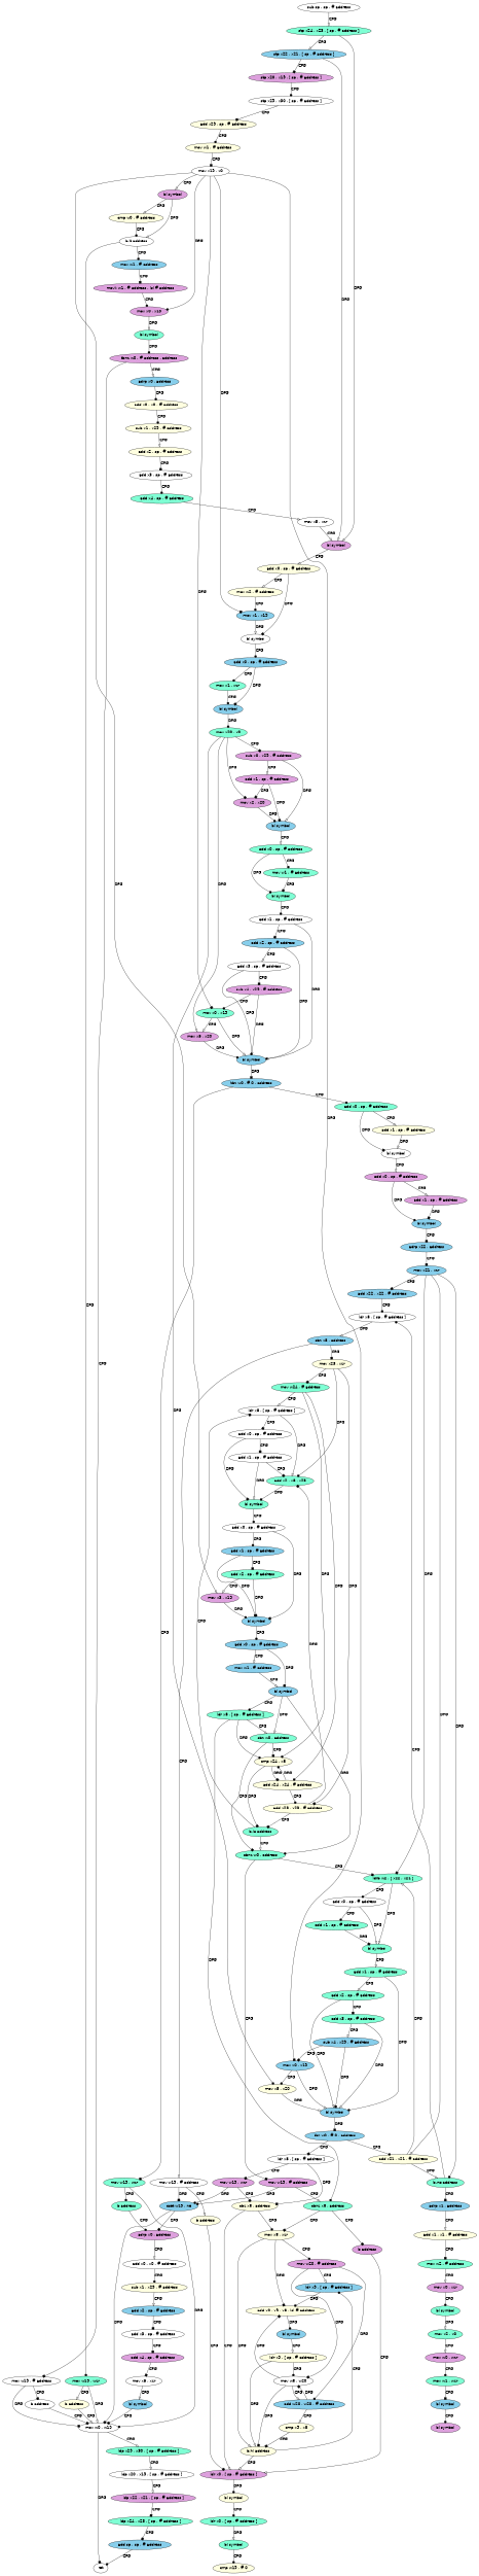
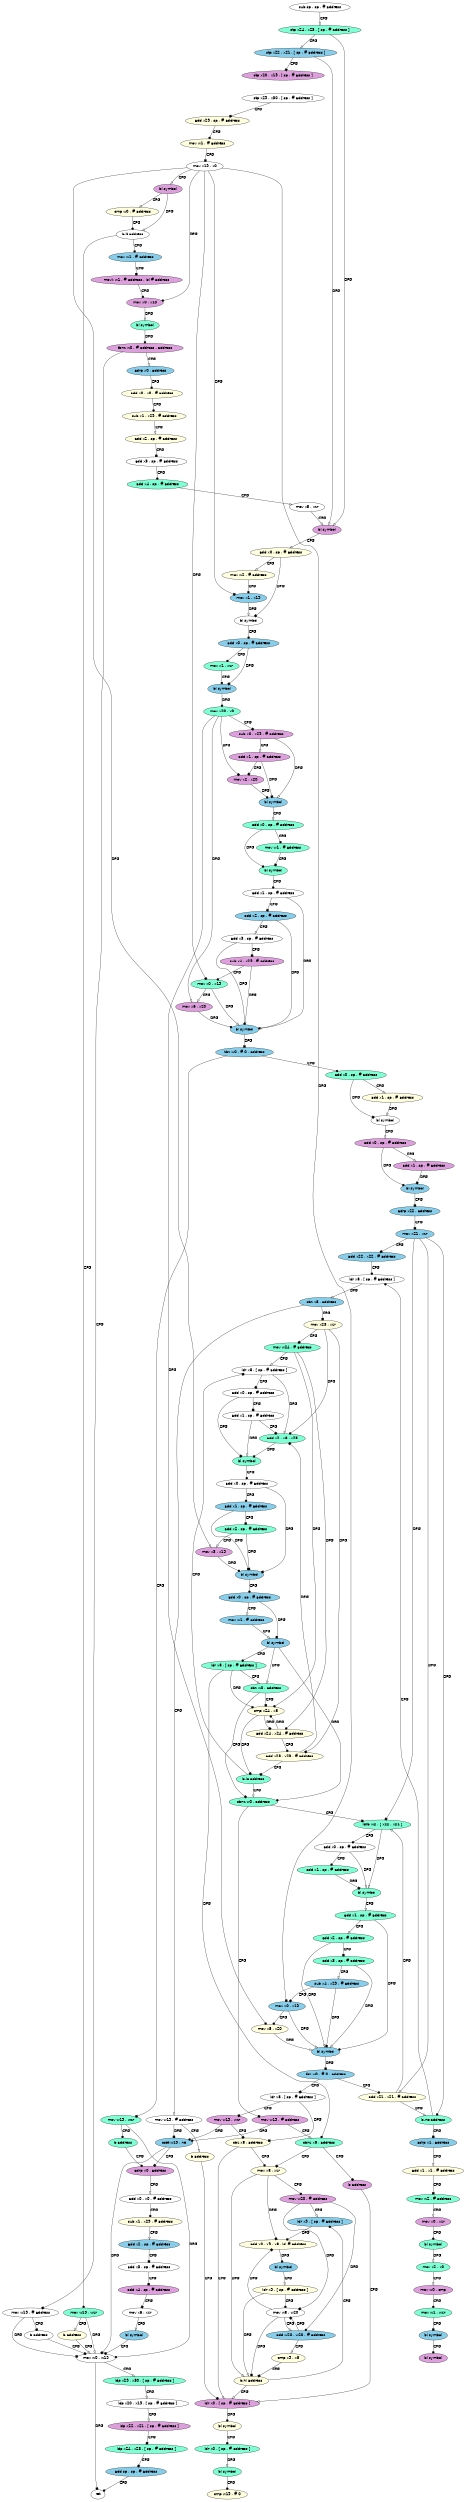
  digraph {
    fontname="DejaVu Sans"
    node [fillcolor=aquamarine fontname="DejaVu Sans" style=filled]
    edge [arrowhead=box fontname="DejaVu Sans"]
    n1 [fillcolor=white label="sub sp , sp , # address"]
    n2 [label="stp x24 , x23 , [ sp , # address ]"]
    n3 [fillcolor=skyblue label="stp x22 , x21 , [ sp , # address ]"]
    n4 [fillcolor=plum label="bl symbol"]
    n5 [fillcolor=plum label="stp x20 , x19 , [ sp , # address ]"]
    n6 [fillcolor=lightyellow label="add x0 , sp , # address"]
    n7 [fillcolor=white label="stp x29 , x30 , [ sp , # address ]"]
    n8 [fillcolor=lightyellow label="add x29 , sp , # address"]
    n9 [fillcolor=lightyellow label="mov w1 , # address"]
    n10 [fillcolor=white label="mov x19 , x0"]
    n11 [fillcolor=plum label="bl symbol"]
    n12 [fillcolor=plum label="mov x0 , x19"]
    n13 [fillcolor=skyblue label="mov x1 , x19"]
    n14 [label="mov x0 , x19"]
    n15 [fillcolor=skyblue label="mov x0 , x19"]
    n16 [fillcolor=plum label="mov x3 , x19"]
    n17 [fillcolor=lightyellow label="cmp w0 , # address"]
    n18 [fillcolor=white label="b.lt address"]
    n19 [label="bl symbol"]
    n20 [fillcolor=white label="bl symbol"]
    n21 [fillcolor=plum label="mov x5 , x20"]
    n22 [fillcolor=skyblue label="bl symbol"]
    n23 [fillcolor=lightyellow label="mov x5 , x20"]
    n24 [fillcolor=skyblue label="bl symbol"]
    n25 [fillcolor=skyblue label="bl symbol"]
    n26 [label="mov w19 , wzr"]
    n27 [fillcolor=skyblue label="mov w1 , # address"]
    n28 [fillcolor=lightyellow label="b address"]
    n29 [fillcolor=white label="mov w0 , w19"]
    n30 [fillcolor=plum label="movk w1 , # address , lsl # address"]
    n31 [label="ldp x29 , x30 , [ sp , # address ]"]
    n32 [fillcolor=white label=ret]
    n33 [fillcolor=white label="ldp x20 , x19 , [ sp , # address ]"]
    n34 [fillcolor=plum label="tbnz w0 , # address , address"]
    n35 [fillcolor=white label="mov w19 , # address"]
    n36 [fillcolor=skyblue label="adrp x0 , address"]
    n37 [fillcolor=white label="b address"]
    n38 [fillcolor=lightyellow label="add x0 , x0 , # address"]
    n39 [fillcolor=lightyellow label="sub x1 , x29 , # address"]
    n40 [fillcolor=plum label="ldp x22 , x21 , [ sp , # address ]"]
    n41 [label="ldp x24 , x23 , [ sp , # address ]"]
    n42 [fillcolor=skyblue label="add sp , sp , # address"]
    n43 [fillcolor=lightyellow label="add x2 , sp , # address"]
    n44 [fillcolor=white label="add x3 , sp , # address"]
    n45 [label="add x4 , sp , # address"]
    n46 [fillcolor=white label="mov x5 , xzr"]
    n47 [fillcolor=lightyellow label="mov w2 , # address"]
    n48 [fillcolor=skyblue label="add x0 , sp , # address"]
    n49 [label="mov x1 , xzr"]
    n50 [fillcolor=skyblue label="bl symbol"]
    n51 [label="mov x20 , x0"]
    n52 [fillcolor=plum label="sub x0 , x29 , # address"]
    n53 [fillcolor=plum label="mov x2 , x20"]
    n54 [fillcolor=plum label="add x1 , sp , # address"]
    n55 [fillcolor=skyblue label="bl symbol"]
    n56 [label="add x0 , sp , # address"]
    n57 [label="mov w1 , # address"]
    n58 [label="bl symbol"]
    n59 [fillcolor=white label="add x1 , sp , # address"]
    n60 [fillcolor=skyblue label="add x2 , sp , # address"]
    n61 [fillcolor=white label="add x3 , sp , # address"]
    n62 [fillcolor=skyblue label="tbz w0 , # 0 , address"]
    n63 [fillcolor=plum label="sub x4 , x29 , # address"]
    n64 [label="mov w19 , wzr"]
    n65 [label="add x0 , sp , # address"]
    n66 [label="b address"]
    n67 [fillcolor=lightyellow label="add x1 , sp , # address"]
    n68 [fillcolor=white label="bl symbol"]
    n69 [fillcolor=plum label="adrp x0 , address"]
    n70 [fillcolor=plum label="add x0 , sp , # address"]
    n71 [fillcolor=white label="add x0 , x0 , # address"]
    n72 [fillcolor=lightyellow label="sub x1 , x29 , # address"]
    n73 [fillcolor=plum label="add x1 , sp , # address"]
    n74 [fillcolor=skyblue label="bl symbol"]
    n75 [fillcolor=skyblue label="adrp x22 , address"]
    n76 [fillcolor=skyblue label="mov x21 , xzr"]
    n77 [fillcolor=skyblue label="add x22 , x22 , # address"]
    n78 [label="ldrb w2 , [ x22 , x21 ]"]
    n79 [fillcolor=lightyellow label="add x21 , x21 , # address"]
    n80 [label="b.ne address"]
    n81 [fillcolor=white label="ldr x8 , [ sp , # address ]"]
    n82 [fillcolor=white label="add x0 , sp , # address"]
    n83 [label="bl symbol"]
    n84 [fillcolor=skyblue label="adrp x1 , address"]
    n85 [fillcolor=skyblue label="cbz x8 , address"]
    n86 [fillcolor=white label="mov w19 , # address"]
    n87 [fillcolor=lightyellow label="mov x23 , xzr"]
    n88 [fillcolor=skyblue label="add x2 , sp , # address"]
    n89 [fillcolor=white label="add x3 , sp , # address"]
    n90 [fillcolor=plum label="add x4 , sp , # address"]
    n91 [fillcolor=white label="mov x5 , xzr"]
    n92 [fillcolor=skyblue label="bl symbol"]
    n93 [fillcolor=lightyellow label="b address"]
    n94 [fillcolor=skyblue label="cset w19 , ne"]
    n95 [fillcolor=plum label="ldr x0 , [ sp , # address ]"]
    n96 [fillcolor=lightyellow label="bl symbol"]
    n97 [label="ldr x0 , [ sp , # address ]"]
    n98 [label="mov w24 , # address"]
    n99 [fillcolor=lightyellow label="add x23 , x23 , # address"]
    n100 [label="add x2 , x8 , x23"]
    n101 [fillcolor=white label="ldr x8 , [ sp , # address ]"]
    n102 [fillcolor=lightyellow label="cmp x24 , x8"]
    n103 [fillcolor=lightyellow label="add x24 , x24 , # address"]
    n104 [label="b.lo address"]
    n105 [label="bl symbol"]
    n106 [fillcolor=white label="add x0 , sp , # address"]
    n107 [fillcolor=white label="add x1 , sp , # address"]
    n108 [label="bl symbol"]
    n109 [fillcolor=lightyellow label="cmp w19 , # 0"]
    n110 [label="cbnz w0 , address"]
    n111 [fillcolor=plum label="mov w19 , # address"]
    n112 [label="cbnz x8 , address"]
    n113 [fillcolor=lightyellow label="mov x8 , xzr"]
    n114 [fillcolor=plum label="b address"]
    n115 [label="add x1 , sp , # address"]
    n116 [label="add x1 , sp , # address"]
    n117 [fillcolor=plum label="mov w20 , # address"]
    n118 [fillcolor=lightyellow label="add x0 , x9 , x8 , lsl # address"]
    n119 [fillcolor=lightyellow label="b.hi address"]
    n120 [fillcolor=skyblue label="ldr x9 , [ sp , # address ]"]
    n121 [fillcolor=white label="mov w8 , w20"]
    n122 [fillcolor=skyblue label="add w20 , w20 , # address"]
    n123 [fillcolor=skyblue label="bl symbol"]
    n124 [label="add x2 , sp , # address"]
    n125 [label="add x3 , sp , # address"]
    n126 [fillcolor=skyblue label="tbz w0 , # 0 , address"]
    n127 [fillcolor=skyblue label="sub x4 , x29 , # address"]
    n128 [fillcolor=white label="ldr x8 , [ sp , # address ]"]
    n129 [fillcolor=plum label="mov w19 , wzr"]
    n130 [fillcolor=lightyellow label="cbz x8 , address"]
    n131 [fillcolor=white label="add x0 , sp , # address"]
    n132 [fillcolor=skyblue label="add x1 , sp , # address"]
    n133 [label="add x2 , sp , # address"]
    n134 [fillcolor=skyblue label="add x0 , sp , # address"]
    n135 [fillcolor=skyblue label="mov w1 , # address"]
    n136 [fillcolor=skyblue label="bl symbol"]
    n137 [label="ldr x8 , [ sp , # address ]"]
    n138 [label="cbz w0 , address"]
    n139 [fillcolor=lightyellow label="cmp x9 , x8"]
    n140 [fillcolor=lightyellow label="add x1 , x1 , # address"]
    n141 [label="mov w2 , # address"]
    n142 [fillcolor=lightyellow label="ldr x9 , [ sp , # address ]"]
    n143 [fillcolor=plum label="mov x0 , xzr"]
    n144 [label="bl symbol"]
    n145 [label="mov x2 , x0"]
-   n146 [fillcolor=plum label="mov w0 , wzr"]
+   n146 [fillcolor=plum label="mov w0 , cmp"]
    n147 [label="mov w1 , wzr"]
    n148 [fillcolor=skyblue label="bl symbol"]
    n149 [fillcolor=plum label="bl symbol"]
    n1 -> n2 [arrowhead=onormal label=CFG]
    n2 -> n3 [arrowhead=onormal label=CFG]
    n2 -> n4 [arrowhead=onormal label=DFG]
    n3 -> n4 [arrowhead=onormal label=DFG]
    n3 -> n5 [label=CFG]
    n4 -> n6 [arrowhead=onormal label=CFG]
-   n5 -> n7 [arrowhead=dot label=CFG]
    n6 -> n20 [label=DFG]
    n6 -> n47 [arrowhead=onormal label=CFG]
    n7 -> n8 [label=CFG]
    n8 -> n9 [arrowhead=dot label=CFG]
    n9 -> n10 [label=CFG]
    n10 -> n11 [arrowhead=onormal label=CFG]
    n10 -> n12 [arrowhead=dot label=DFG]
    n10 -> n13 [label=DFG]
    n10 -> n14 [label=DFG]
    n10 -> n15 [label=DFG]
    n10 -> n16 [arrowhead=onormal label=DFG]
    n11 -> n17 [arrowhead=onormal label=CFG]
    n11 -> n18 [arrowhead=onormal label=DFG]
    n12 -> n19 [arrowhead=onormal label=DFG]
    n13 -> n20 [arrowhead=onormal label=DFG]
    n14 -> n21 [arrowhead=onormal label=CFG]
    n14 -> n22 [arrowhead=onormal label=DFG]
    n15 -> n23 [arrowhead=dot label=CFG]
    n15 -> n24 [arrowhead=onormal label=DFG]
    n16 -> n25 [arrowhead=dot label=DFG]
    n17 -> n18 [arrowhead=dot label=CFG]
    n18 -> n26 [arrowhead=dot label=CFG]
    n18 -> n27 [arrowhead=dot label=CFG]
    n19 -> n34 [arrowhead=dot label=DFG]
    n20 -> n48 [arrowhead=dot label=CFG]
    n21 -> n22 [arrowhead=dot label=DFG]
    n22 -> n62 [label=DFG]
    n23 -> n24 [arrowhead=onormal label=DFG]
    n24 -> n126 [label=DFG]
    n25 -> n134 [arrowhead=dot label=CFG]
    n26 -> n28 [arrowhead=onormal label=CFG]
    n26 -> n29 [arrowhead=onormal label=DFG]
    n27 -> n30 [label=CFG]
    n28 -> n29 [arrowhead=onormal label=CFG]
    n29 -> n31 [arrowhead=onormal label=CFG]
    n29 -> n32 [label=DFG]
    n30 -> n12 [arrowhead=dot label=CFG]
    n31 -> n33 [arrowhead=onormal label=CFG]
    n33 -> n40 [arrowhead=onormal label=CFG]
    n34 -> n35 [label=CFG]
    n34 -> n36 [arrowhead=onormal label=CFG]
    n35 -> n29 [label=DFG]
    n35 -> n37 [label=CFG]
    n36 -> n38 [arrowhead=dot label=CFG]
    n37 -> n29 [label=CFG]
    n38 -> n39 [arrowhead=dot label=CFG]
    n39 -> n43 [arrowhead=onormal label=CFG]
    n40 -> n41 [label=CFG]
    n41 -> n42 [label=CFG]
    n42 -> n32 [arrowhead=dot label=CFG]
    n43 -> n44 [label=CFG]
    n44 -> n45 [arrowhead=dot label=CFG]
    n45 -> n46 [arrowhead=onormal label=CFG]
    n46 -> n4 [arrowhead=onormal label=CFG]
    n47 -> n13 [arrowhead=dot label=CFG]
    n48 -> n49 [arrowhead=dot label=CFG]
    n48 -> n50 [label=DFG]
    n49 -> n50 [arrowhead=dot label=CFG]
    n50 -> n51 [arrowhead=dot label=DFG]
    n51 -> n21 [arrowhead=onormal label=DFG]
    n51 -> n23 [arrowhead=dot label=DFG]
    n51 -> n52 [label=CFG]
    n51 -> n53 [label=DFG]
    n52 -> n54 [arrowhead=onormal label=CFG]
    n52 -> n55 [arrowhead=onormal label=DFG]
    n53 -> n55 [arrowhead=dot label=DFG]
    n54 -> n53 [label=CFG]
    n54 -> n55 [label=DFG]
    n55 -> n56 [arrowhead=onormal label=CFG]
    n56 -> n57 [arrowhead=dot label=CFG]
    n56 -> n58 [arrowhead=dot label=DFG]
    n57 -> n58 [label=CFG]
    n58 -> n59 [arrowhead=dot label=CFG]
    n59 -> n22 [arrowhead=onormal label=DFG]
    n59 -> n60 [label=CFG]
    n60 -> n22 [arrowhead=dot label=DFG]
    n60 -> n61 [arrowhead=onormal label=CFG]
    n61 -> n22 [arrowhead=dot label=DFG]
    n61 -> n63 [label=CFG]
    n62 -> n64 [label=CFG]
    n62 -> n65 [arrowhead=dot label=CFG]
    n63 -> n14 [arrowhead=dot label=CFG]
    n63 -> n22 [arrowhead=onormal label=DFG]
    n64 -> n29 [arrowhead=dot label=DFG]
    n64 -> n66 [arrowhead=dot label=CFG]
    n65 -> n67 [arrowhead=onormal label=CFG]
    n65 -> n68 [label=DFG]
    n66 -> n69 [arrowhead=dot label=CFG]
    n67 -> n68 [arrowhead=onormal label=DFG]
    n68 -> n70 [arrowhead=onormal label=CFG]
    n69 -> n71 [arrowhead=onormal label=CFG]
    n70 -> n73 [arrowhead=onormal label=CFG]
    n70 -> n74 [arrowhead=dot label=DFG]
    n71 -> n72 [arrowhead=dot label=CFG]
    n72 -> n88 [arrowhead=onormal label=CFG]
    n73 -> n74 [label=DFG]
    n74 -> n75 [label=CFG]
    n75 -> n76 [label=CFG]
    n76 -> n77 [label=CFG]
    n76 -> n78 [label=DFG]
    n76 -> n79 [arrowhead=onormal label=DFG]
    n76 -> n80 [arrowhead=dot label=DFG]
    n77 -> n81 [arrowhead=dot label=CFG]
    n78 -> n82 [arrowhead=dot label=CFG]
    n78 -> n83 [arrowhead=onormal label=DFG]
    n79 -> n78 [arrowhead=onormal label=DFG]
    n79 -> n80 [arrowhead=onormal label=DFG]
    n80 -> n81 [arrowhead=dot label=CFG]
    n80 -> n84 [label=CFG]
    n81 -> n85 [arrowhead=onormal label=DFG]
    n82 -> n83 [arrowhead=onormal label=DFG]
    n82 -> n115 [arrowhead=dot label=CFG]
    n83 -> n116 [arrowhead=onormal label=CFG]
    n84 -> n140 [arrowhead=onormal label=CFG]
    n85 -> n86 [arrowhead=onormal label=CFG]
    n85 -> n87 [label=CFG]
    n86 -> n93 [arrowhead=onormal label=CFG]
    n86 -> n94 [label=DFG]
    n87 -> n98 [label=CFG]
    n87 -> n99 [label=DFG]
    n87 -> n100 [arrowhead=dot label=DFG]
    n88 -> n89 [label=CFG]
    n89 -> n90 [label=CFG]
    n90 -> n91 [label=CFG]
    n91 -> n92 [arrowhead=onormal label=CFG]
    n92 -> n29 [label=CFG]
    n93 -> n95 [label=CFG]
    n94 -> n29 [label=DFG]
    n94 -> n69 [label=CFG]
    n95 -> n96 [arrowhead=dot label=DFG]
    n96 -> n97 [arrowhead=dot label=CFG]
    n97 -> n108 [arrowhead=onormal label=DFG]
    n98 -> n101 [arrowhead=onormal label=CFG]
    n98 -> n102 [arrowhead=dot label=DFG]
    n98 -> n103 [arrowhead=dot label=DFG]
    n99 -> n100 [label=DFG]
    n99 -> n104 [label=CFG]
    n100 -> n105 [arrowhead=dot label=DFG]
    n101 -> n100 [arrowhead=onormal label=DFG]
    n101 -> n106 [label=CFG]
    n102 -> n103 [label=DFG]
    n102 -> n104 [label=DFG]
    n103 -> n99 [arrowhead=dot label=CFG]
    n103 -> n102 [arrowhead=dot label=DFG]
    n104 -> n101 [label=CFG]
    n104 -> n110 [arrowhead=onormal label=CFG]
    n105 -> n131 [arrowhead=dot label=CFG]
    n106 -> n105 [label=DFG]
    n106 -> n107 [label=CFG]
    n107 -> n100 [label=CFG]
    n107 -> n105 [arrowhead=onormal label=DFG]
    n108 -> n109 [arrowhead=dot label=CFG]
    n110 -> n78 [label=CFG]
    n110 -> n111 [label=CFG]
    n111 -> n94 [arrowhead=dot label=DFG]
    n111 -> n112 [arrowhead=onormal label=CFG]
    n112 -> n113 [label=CFG]
    n112 -> n114 [label=CFG]
    n113 -> n117 [arrowhead=dot label=CFG]
    n113 -> n118 [label=DFG]
    n113 -> n119 [arrowhead=onormal label=DFG]
    n114 -> n95 [arrowhead=onormal label=CFG]
    n115 -> n83 [label=DFG]
    n116 -> n24 [arrowhead=dot label=DFG]
    n116 -> n124 [arrowhead=onormal label=CFG]
    n117 -> n120 [arrowhead=onormal label=CFG]
    n117 -> n121 [label=DFG]
    n117 -> n122 [arrowhead=dot label=DFG]
    n118 -> n123 [arrowhead=dot label=DFG]
    n119 -> n95 [arrowhead=onormal label=CFG]
    n119 -> n120 [arrowhead=dot label=CFG]
    n120 -> n118 [arrowhead=dot label=DFG]
    n121 -> n118 [label=DFG]
    n121 -> n119 [label=DFG]
    n121 -> n122 [arrowhead=onormal label=CFG]
    n122 -> n121 [label=DFG]
    n122 -> n139 [arrowhead=onormal label=CFG]
    n123 -> n142 [arrowhead=onormal label=CFG]
    n124 -> n24 [arrowhead=onormal label=DFG]
    n124 -> n125 [label=CFG]
    n125 -> n24 [arrowhead=onormal label=DFG]
    n125 -> n127 [arrowhead=onormal label=CFG]
    n126 -> n79 [arrowhead=dot label=CFG]
    n126 -> n128 [label=CFG]
    n127 -> n15 [label=CFG]
    n127 -> n24 [label=DFG]
    n128 -> n129 [label=CFG]
    n128 -> n130 [label=DFG]
    n129 -> n94 [arrowhead=dot label=DFG]
    n129 -> n130 [label=CFG]
    n130 -> n95 [arrowhead=onormal label=CFG]
    n130 -> n113 [arrowhead=dot label=CFG]
    n131 -> n25 [label=DFG]
    n131 -> n132 [arrowhead=dot label=CFG]
    n132 -> n25 [arrowhead=dot label=DFG]
    n132 -> n133 [label=CFG]
    n133 -> n16 [arrowhead=onormal label=CFG]
    n133 -> n25 [label=DFG]
    n134 -> n135 [arrowhead=onormal label=CFG]
    n134 -> n136 [label=DFG]
    n135 -> n136 [arrowhead=onormal label=CFG]
    n136 -> n110 [arrowhead=dot label=DFG]
    n136 -> n137 [arrowhead=dot label=CFG]
    n136 -> n138 [arrowhead=onormal label=DFG]
    n137 -> n102 [arrowhead=dot label=DFG]
    n137 -> n112 [arrowhead=dot label=DFG]
    n137 -> n138 [arrowhead=onormal label=CFG]
    n138 -> n102 [label=CFG]
    n138 -> n110 [label=CFG]
    n139 -> n119 [label=CFG]
    n140 -> n141 [label=CFG]
    n141 -> n143 [arrowhead=onormal label=CFG]
    n142 -> n119 [arrowhead=onormal label=DFG]
    n142 -> n121 [arrowhead=dot label=CFG]
    n143 -> n144 [arrowhead=dot label=CFG]
    n144 -> n145 [arrowhead=onormal label=DFG]
    n145 -> n146 [arrowhead=onormal label=CFG]
    n146 -> n147 [arrowhead=dot label=CFG]
    n147 -> n148 [label=CFG]
    n148 -> n149 [arrowhead=dot label=CFG]
  }
